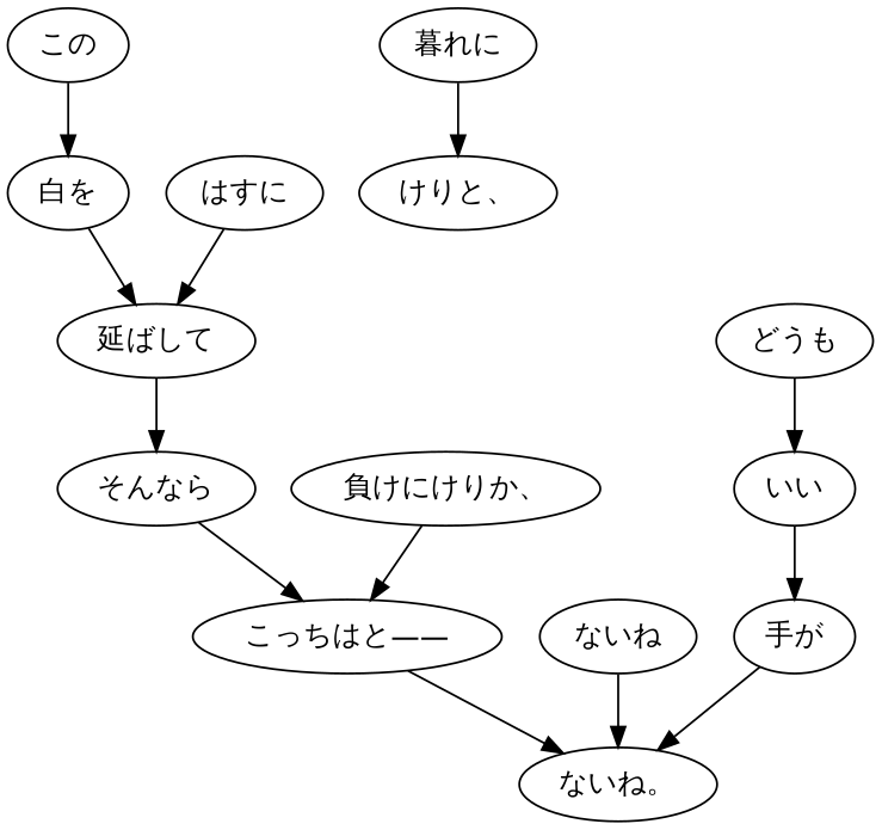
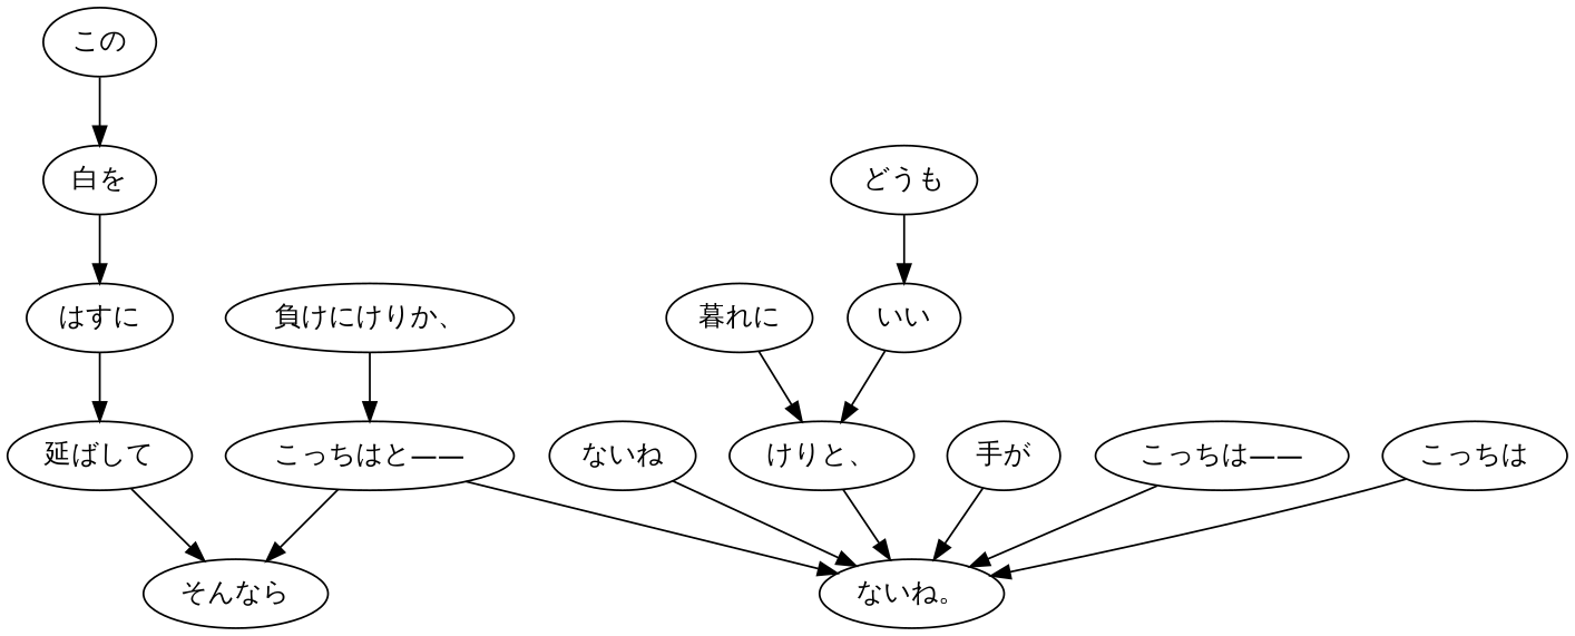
  digraph {
    n1 [label="この"]
    n2 [label="白を"]
    n3 [label="はすに"]
    n4 [label="延ばして"]
    n5 [label="そんなら"]
    n6 [label="こっちはと——"]
    n7 [label="ないね。"]
    n8 [label="負けにけりか、"]
+   n9 [label="こっちは——"]
+   n10 [label="こっちは"]
    n11 [label="ないね"]
    n12 [label="暮れに"]
    n13 [label="けりと、"]
    n14 [label="どうも"]
    n15 [label="いい"]
    n16 [label="手が"]
    n1 -> n2
-   n2 -> n4
+   n2 -> n3
    n3 -> n4
    n4 -> n5
-   n5 -> n6
+   n6 -> n5
    n6 -> n7
    n8 -> n6
+   n9 -> n7
+   n10 -> n7
    n11 -> n7
    n12 -> n13
+   n13 -> n7
    n14 -> n15
-   n15 -> n16
+   n15 -> n13
    n16 -> n7
  }
